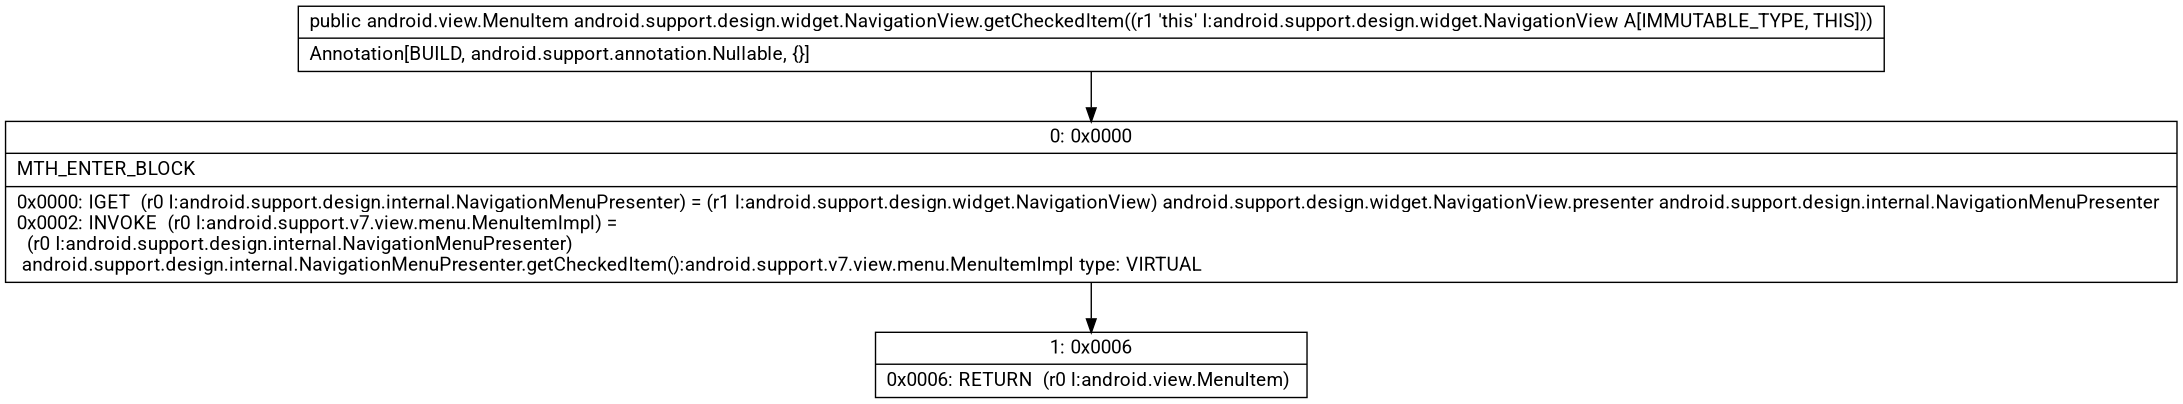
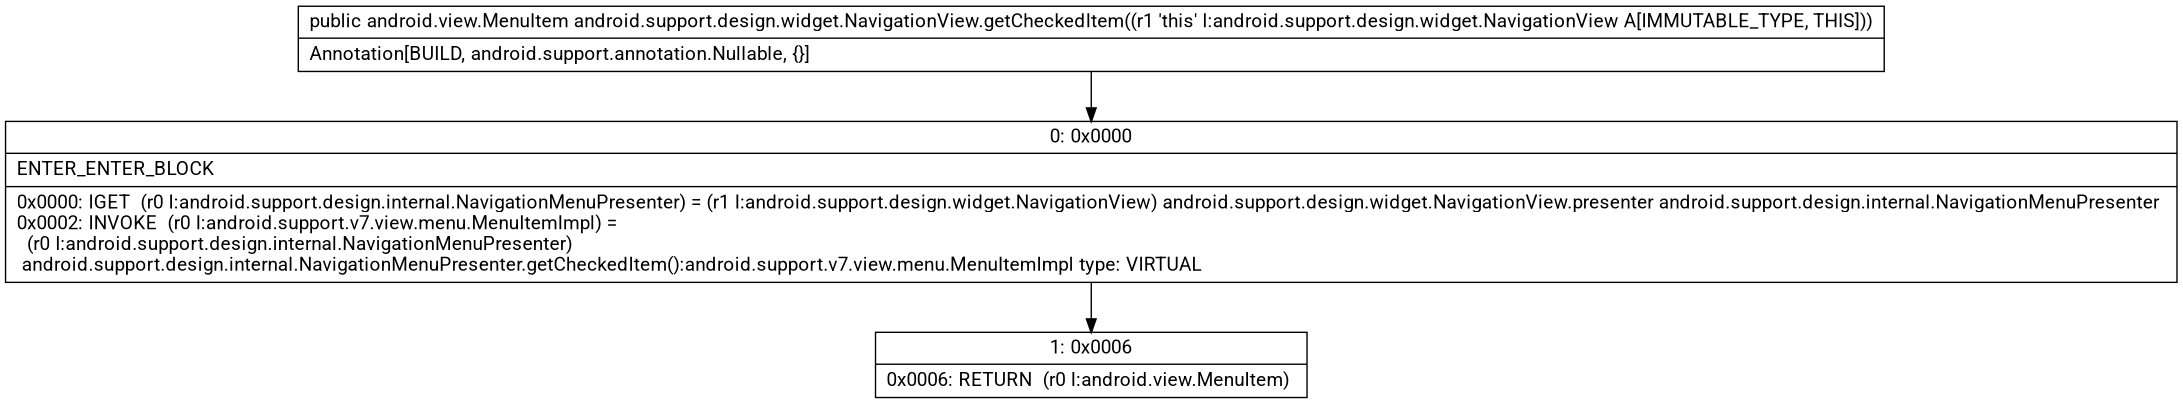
  digraph {
    fontname=Roboto
    node [shape=record fontname=Roboto]
    edge [fontname=Roboto]
-   n1 [label="{0\:\ 0x0000|MTH_ENTER_BLOCK\l|0x0000: IGET  (r0 I:android.support.design.internal.NavigationMenuPresenter) = (r1 I:android.support.design.widget.NavigationView) android.support.design.widget.NavigationView.presenter android.support.design.internal.NavigationMenuPresenter \l0x0002: INVOKE  (r0 I:android.support.v7.view.menu.MenuItemImpl) = \l  (r0 I:android.support.design.internal.NavigationMenuPresenter)\l android.support.design.internal.NavigationMenuPresenter.getCheckedItem():android.support.v7.view.menu.MenuItemImpl type: VIRTUAL \l}"]
+   n1 [label="{0\:\ 0x0000|ENTER_ENTER_BLOCK\l|0x0000: IGET  (r0 I:android.support.design.internal.NavigationMenuPresenter) = (r1 I:android.support.design.widget.NavigationView) android.support.design.widget.NavigationView.presenter android.support.design.internal.NavigationMenuPresenter \l0x0002: INVOKE  (r0 I:android.support.v7.view.menu.MenuItemImpl) = \l  (r0 I:android.support.design.internal.NavigationMenuPresenter)\l android.support.design.internal.NavigationMenuPresenter.getCheckedItem():android.support.v7.view.menu.MenuItemImpl type: VIRTUAL \l}"]
    n2 [label="{1\:\ 0x0006|0x0006: RETURN  (r0 I:android.view.MenuItem) \l}"]
    n3 [label="{public android.view.MenuItem android.support.design.widget.NavigationView.getCheckedItem((r1 'this' I:android.support.design.widget.NavigationView A[IMMUTABLE_TYPE, THIS]))  | Annotation[BUILD, android.support.annotation.Nullable, \{\}]\l}"]
    n1 -> n2
    n3 -> n1
  }
